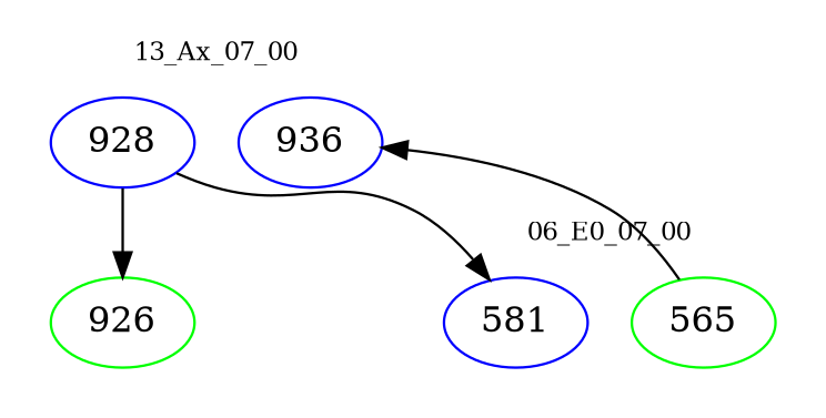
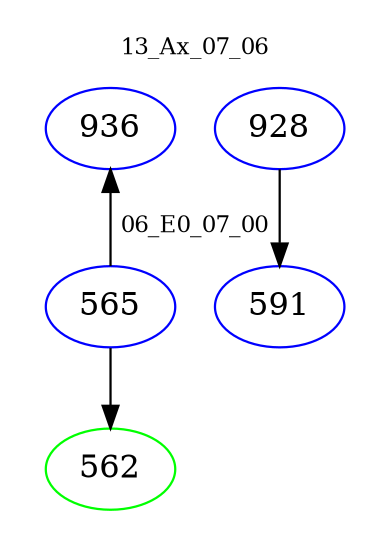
  digraph {
    node [color=blue]
    edge [color=black]
    n1 [label=928]
-   n2 [color=green label=926]
    n3 [label=936]
-   n4 [color=green label=565]
-   n6 [label=581]
+   n4 [label=565]
+   n5 [color=green label=562]
+   n6 [label=591]
    subgraph cluster_1 {
      color=white
      fontsize=10
-     label="13_Ax_07_00"
+     label="13_Ax_07_06"
      n1
-     n2
      n3
    }
    subgraph cluster_2 {
      color=white
      fontsize=10
      label="06_E0_07_00"
      n4
+     n5
      n6
    }
-   n1 -> n2
    n1 -> n6
    n4 -> n3
+   n4 -> n5
  }
